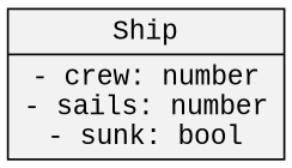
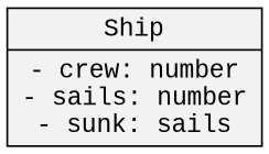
  digraph {
    fontname="Liberation Mono"
-   n1 [fillcolor=gray95 label="{ Ship|- crew: number\n- sails: number\n- sunk: bool\n}" shape=record style=filled fontname="Liberation Mono"]
+   n1 [fillcolor=gray95 label="{ Ship|- crew: number\n- sails: number\n- sunk: sails\n}" shape=record style=filled fontname="Liberation Mono"]
  }
